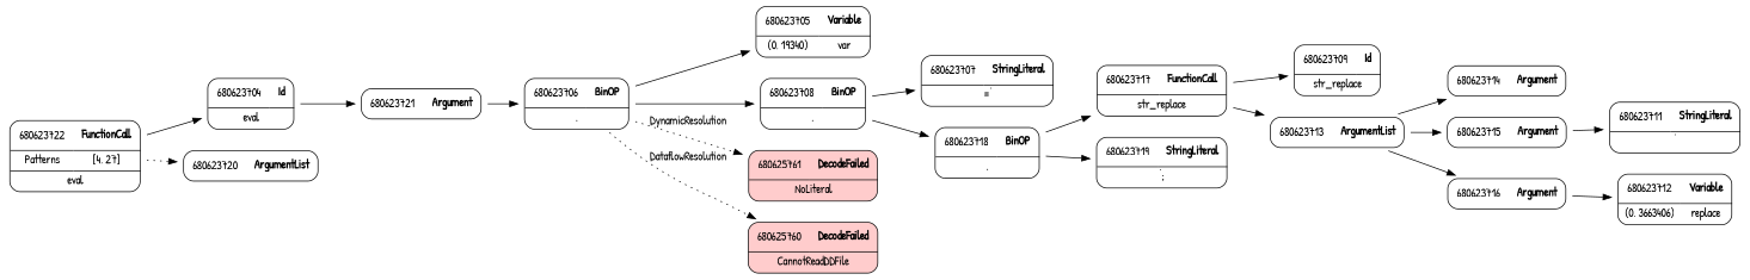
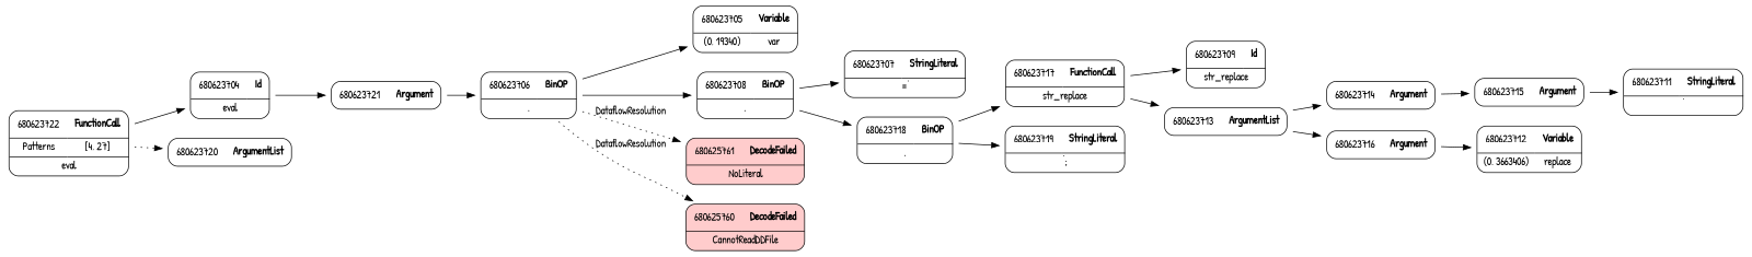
  digraph {
    fontname="Patrick Hand"
    rankdir=LR
    node [fontname="Patrick Hand" shape=none]
    edge [fontname="Patrick Hand" weight=2]
    n1 [label=<<TABLE border='1' cellspacing='0' cellpadding='10' style='rounded' ><TR><TD border='0'>680623705</TD><TD border='0'><B>Variable</B></TD></TR><HR/><TR><TD border='0' cellpadding='5'>(0, 19340)</TD><TD border='0' cellpadding='5'>var</TD></TR></TABLE>>]
    n2 [label=<<TABLE border='1' cellspacing='0' cellpadding='10' style='rounded' ><TR><TD border='0'>680623704</TD><TD border='0'><B>Id</B></TD></TR><HR/><TR><TD border='0' cellpadding='5' colspan='2'>eval</TD></TR></TABLE>>]
    n3 [label=<<TABLE border='1' cellspacing='0' cellpadding='10' style='rounded' ><TR><TD border='0'>680623721</TD><TD border='0'><B>Argument</B></TD></TR></TABLE>>]
    n4 [label=<<TABLE border='1' cellspacing='0' cellpadding='10' style='rounded' ><TR><TD border='0'>680623707</TD><TD border='0'><B>StringLiteral</B></TD></TR><HR/><TR><TD border='0' cellpadding='5' colspan='2'>='</TD></TR></TABLE>>]
    n5 [label=<<TABLE border='1' cellspacing='0' cellpadding='10' style='rounded' ><TR><TD border='0'>680623706</TD><TD border='0'><B>BinOP</B></TD></TR><HR/><TR><TD border='0' cellpadding='5' colspan='2'>.</TD></TR></TABLE>>]
    n6 [label=<<TABLE border='1' cellspacing='0' cellpadding='10' style='rounded' ><TR><TD border='0'>680623708</TD><TD border='0'><B>BinOP</B></TD></TR><HR/><TR><TD border='0' cellpadding='5' colspan='2'>.</TD></TR></TABLE>>]
    n7 [label=<<TABLE border='1' cellspacing='0' cellpadding='10' style='rounded' bgcolor='#FFCCCC' ><TR><TD border='0'>680625761</TD><TD border='0'><B>DecodeFailed</B></TD></TR><HR/><TR><TD border='0' cellpadding='5' colspan='2'>NoLiteral</TD></TR></TABLE>>]
    n8 [label=<<TABLE border='1' cellspacing='0' cellpadding='10' style='rounded' bgcolor='#FFCCCC' ><TR><TD border='0'>680625760</TD><TD border='0'><B>DecodeFailed</B></TD></TR><HR/><TR><TD border='0' cellpadding='5' colspan='2'>CannotReadDDFile</TD></TR></TABLE>>]
    n9 [label=<<TABLE border='1' cellspacing='0' cellpadding='10' style='rounded' ><TR><TD border='0'>680623718</TD><TD border='0'><B>BinOP</B></TD></TR><HR/><TR><TD border='0' cellpadding='5' colspan='2'>.</TD></TR></TABLE>>]
    n10 [label=<<TABLE border='1' cellspacing='0' cellpadding='10' style='rounded' ><TR><TD border='0'>680623717</TD><TD border='0'><B>FunctionCall</B></TD></TR><HR/><TR><TD border='0' cellpadding='5' colspan='2'>str_replace</TD></TR></TABLE>>]
    n11 [label=<<TABLE border='1' cellspacing='0' cellpadding='10' style='rounded' ><TR><TD border='0'>680623719</TD><TD border='0'><B>StringLiteral</B></TD></TR><HR/><TR><TD border='0' cellpadding='5' colspan='2'>';</TD></TR></TABLE>>]
    n12 [label=<<TABLE border='1' cellspacing='0' cellpadding='10' style='rounded' ><TR><TD border='0'>680623709</TD><TD border='0'><B>Id</B></TD></TR><HR/><TR><TD border='0' cellpadding='5' colspan='2'>str_replace</TD></TR></TABLE>>]
    n13 [label=<<TABLE border='1' cellspacing='0' cellpadding='10' style='rounded' ><TR><TD border='0'>680623713</TD><TD border='0'><B>ArgumentList</B></TD></TR></TABLE>>]
    n14 [label=<<TABLE border='1' cellspacing='0' cellpadding='10' style='rounded' ><TR><TD border='0'>680623711</TD><TD border='0'><B>StringLiteral</B></TD></TR><HR/><TR><TD border='0' cellpadding='5' colspan='2'>'</TD></TR></TABLE>>]
    n15 [label=<<TABLE border='1' cellspacing='0' cellpadding='10' style='rounded' ><TR><TD border='0'>680623714</TD><TD border='0'><B>Argument</B></TD></TR></TABLE>>]
    n16 [label=<<TABLE border='1' cellspacing='0' cellpadding='10' style='rounded' ><TR><TD border='0'>680623715</TD><TD border='0'><B>Argument</B></TD></TR></TABLE>>]
    n17 [label=<<TABLE border='1' cellspacing='0' cellpadding='10' style='rounded' ><TR><TD border='0'>680623716</TD><TD border='0'><B>Argument</B></TD></TR></TABLE>>]
    n18 [label=<<TABLE border='1' cellspacing='0' cellpadding='10' style='rounded' ><TR><TD border='0'>680623712</TD><TD border='0'><B>Variable</B></TD></TR><HR/><TR><TD border='0' cellpadding='5'>(0, 3663406)</TD><TD border='0' cellpadding='5'>replace</TD></TR></TABLE>>]
    n19 [label=<<TABLE border='1' cellspacing='0' cellpadding='10' style='rounded' ><TR><TD border='0'>680623720</TD><TD border='0'><B>ArgumentList</B></TD></TR></TABLE>>]
    n20 [label=<<TABLE border='1' cellspacing='0' cellpadding='10' style='rounded' ><TR><TD border='0'>680623722</TD><TD border='0'><B>FunctionCall</B></TD></TR><HR/><TR><TD border='0' cellpadding='5'>Patterns</TD><TD border='0' cellpadding='5'>[4, 27]</TD></TR><HR/><TR><TD border='0' cellpadding='5' colspan='2'>eval</TD></TR></TABLE>>]
    n2 -> n3
    n3 -> n5
    n5 -> n1
    n5 -> n6
-   n5 -> n7 [label=DynamicResolution style=dotted weight=""]
+   n5 -> n7 [label=DataflowResolution style=dotted weight=""]
    n5 -> n8 [label=DataflowResolution style=dotted weight=""]
    n6 -> n4
    n6 -> n9
    n9 -> n10
    n9 -> n11
    n10 -> n12
    n10 -> n13
    n13 -> n15
-   n13 -> n16
+   n15 -> n16
    n13 -> n17
    n16 -> n14
    n17 -> n18
    n20 -> n2
    n20 -> n19 [style=dotted]
  }
